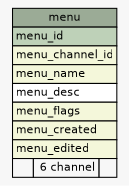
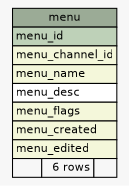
  digraph {
    bgcolor="#f7f7f7"
    fontname=Helvetica
    fontsize=11
    nodesep=0.18
    rankdir=RL
    ranksep=0.46
-   n1 [fontname=Helvetica fontsize=11 label=<     <TABLE BORDER="0" CELLBORDER="1" CELLSPACING="0" BGCOLOR="#ffffff">       <TR><TD COLSPAN="3" BGCOLOR="#9bab96" ALIGN="CENTER">menu</TD></TR>       <TR><TD PORT="menu_id" COLSPAN="3" BGCOLOR="#bed1b8" ALIGN="LEFT">menu_id</TD></TR>       <TR><TD PORT="menu_channel_id" COLSPAN="3" BGCOLOR="#f4f7da" ALIGN="LEFT">menu_channel_id</TD></TR>       <TR><TD PORT="menu_name" COLSPAN="3" BGCOLOR="#f4f7da" ALIGN="LEFT">menu_name</TD></TR>       <TR><TD PORT="menu_desc" COLSPAN="3" ALIGN="LEFT">menu_desc</TD></TR>       <TR><TD PORT="menu_flags" COLSPAN="3" BGCOLOR="#f4f7da" ALIGN="LEFT">menu_flags</TD></TR>       <TR><TD PORT="menu_created" COLSPAN="3" BGCOLOR="#f4f7da" ALIGN="LEFT">menu_created</TD></TR>       <TR><TD PORT="menu_edited" COLSPAN="3" BGCOLOR="#f4f7da" ALIGN="LEFT">menu_edited</TD></TR>       <TR><TD ALIGN="LEFT" BGCOLOR="#f7f7f7">  </TD><TD ALIGN="RIGHT" BGCOLOR="#f7f7f7">6 channel</TD><TD ALIGN="RIGHT" BGCOLOR="#f7f7f7">  </TD></TR>     </TABLE>> shape=plaintext]
+   n1 [fontname=Helvetica fontsize=11 label=<     <TABLE BORDER="0" CELLBORDER="1" CELLSPACING="0" BGCOLOR="#ffffff">       <TR><TD COLSPAN="3" BGCOLOR="#9bab96" ALIGN="CENTER">menu</TD></TR>       <TR><TD PORT="menu_id" COLSPAN="3" BGCOLOR="#bed1b8" ALIGN="LEFT">menu_id</TD></TR>       <TR><TD PORT="menu_channel_id" COLSPAN="3" BGCOLOR="#f4f7da" ALIGN="LEFT">menu_channel_id</TD></TR>       <TR><TD PORT="menu_name" COLSPAN="3" BGCOLOR="#f4f7da" ALIGN="LEFT">menu_name</TD></TR>       <TR><TD PORT="menu_desc" COLSPAN="3" ALIGN="LEFT">menu_desc</TD></TR>       <TR><TD PORT="menu_flags" COLSPAN="3" BGCOLOR="#f4f7da" ALIGN="LEFT">menu_flags</TD></TR>       <TR><TD PORT="menu_created" COLSPAN="3" BGCOLOR="#f4f7da" ALIGN="LEFT">menu_created</TD></TR>       <TR><TD PORT="menu_edited" COLSPAN="3" BGCOLOR="#f4f7da" ALIGN="LEFT">menu_edited</TD></TR>       <TR><TD ALIGN="LEFT" BGCOLOR="#f7f7f7">  </TD><TD ALIGN="RIGHT" BGCOLOR="#f7f7f7">6 rows</TD><TD ALIGN="RIGHT" BGCOLOR="#f7f7f7">  </TD></TR>     </TABLE>> shape=plaintext]
  }
